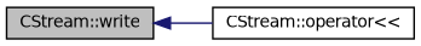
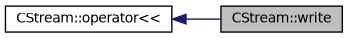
  digraph {
    rankdir=LR
    node [color=black fontname=Helvetica fontsize=10 shape=record style=filled]
    n1 [fillcolor=grey75 fontcolor=black height=0.2 label="CStream::write" width=0.4]
    n2 [fillcolor=white height=0.2 label="CStream::operator\<\<" width=0.4]
-   n1 -> n2 [color=midnightblue dir=back fontname=Helvetica fontsize=10 labelfontname=Helvetica labelfontsize=10 style=solid]
+   n2 -> n1 [color=midnightblue dir=back fontname=Helvetica fontsize=10 labelfontname=Helvetica labelfontsize=10 style=solid]
  }
